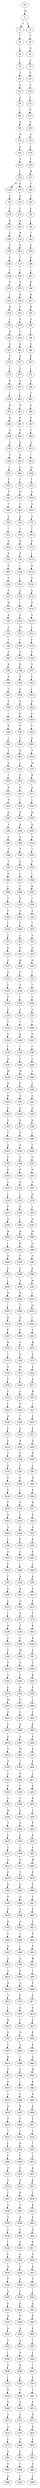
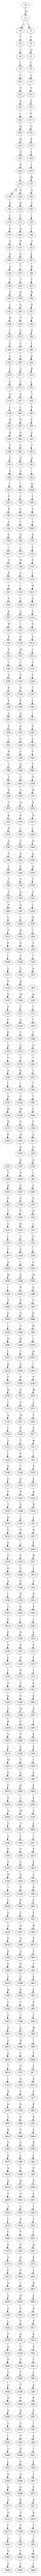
  strict digraph {
    fontname=Inter
    node [fontname=Inter]
    edge [fontname=Inter]
    S0
    S1
    S2
    S3
    S4
    S5
    S6
    S7
    S8
    S9
    S10
    S11
    S12
    S13
    S14
    S15
    S16
    S17
    S18
    S19
    S20
    S21
    S22
    S23
    S24
    S25
    S26
    S27
    S28
    S29
    S30
    S31
    S32
    S33
    S34
    S35
    S36
    S37
    S38
    S39
    S40
    S41
    S42
    S43
    S44
    S45
    S46
    S47
    S48
    S49
    S50
    S51
    S52
    S53
    S54
    S55
    S56
    S57
    S58
    S59
    S60
    S61
    S62
    S63
    S64
    S65
    S66
    S67
    S68
    S69
    S70
    S71
    S72
    S73
    S74
    S75
    S76
    S77
    S78
    S79
    S80
    S81
    S82
    S83
    S84
    S85
    S86
    S87
    S88
    S89
    S90
    S91
    S92
    S93
    S94
    S95
    S96
    S97
    S98
    S99
    S100
    S101
    S102
    S103
    S104
    S105
    S106
    S107
    S108
    S109
    S110
    S111
    S112
    S113
    S114
    S115
    S116
    S117
    S118
    S119
    S120
    S121
    S122
    S123
    S124
    S125
    S126
    S127
    S128
    S129
    S130
    S131
    S132
    S133
    S134
    S135
    S136
    S137
    S138
    S139
    S140
    S141
    S142
    S143
    S144
    S145
    S146
    S147
    S148
    S149
    S150
    S151
    S152
    S153
    S154
    S155
    S156
    S157
    S158
    S159
    S160
    S161
    S162
    S163
    S164
    S165
    S166
    S167
    S168
    S169
    S170
    S171
    S172
    S173
    S174
    S175
    S176
    S177
    S178
    S179
    S180
    S181
    S182
    S183
    S184
    S185
    S186
    S187
    S188
    S189
    S190
    S191
    S192
    S193
    S194
    S195
    S196
    S197
    S198
    S199
    S200
    S201
    S202
    S203
    S204
    S205
    S206
    S207
    S208
    S209
    S210
    S211
    S212
    S213
    S214
    S215
    S216
    S217
    S218
    S219
    S220
    S221
    S222
    S223
    S224
    S225
    S226
    S227
    S228
    S229
    S230
    S231
    S232
    S233
    S234
    S235
    S236
    S237
    S238
    S239
    S240
    S241
    S242
    S243
    S244
    S245
    S246
    S247
    S248
    S249
    S250
    S251
    S252
-   S253
    S254
    S255
    S256
    S257
    S258
    S259
    S260
    S261
    S262
    S263
    S264
    S265
    S266
    S267
    S268
    S269
    S270
    S271
    S272
    S273
    S274
    S275
    S276
    S277
    S278
    S279
    S280
    S281
    S282
    S283
    S284
    S285
    S286
    S287
    S288
    S289
    S290
    S291
    S292
    S293
    S294
    S295
    S296
    S297
    S298
    S299
    S300
    S301
    S302
    S303
    S304
    S305
    S306
    S307
    S308
    S309
    S310
    S311
    S312
    S313
    S314
    S315
    S316
    S317
    S318
    S319
    S320
    S321
    S322
    S323
    S324
    S325
    S326
    S327
    S328
    S329
    S330
    S331
    S332
    S333
    S334
    S335
    S336
    S337
    S338
    S339
    S340
    S341
    S342
    S343
    S344
    S345
    S346
    S347
    S348
    S349
    S350
    S351
    S352
    S353
    S354
    S355
    S356
    S357
    S358
    S359
    S360
    S361
    S362
    S363
    S364
    S365
    S366
    S367
    S368
    S369
    S370
    S371
    S372
    S373
    S374
    S375
    S376
    S377
    S378
    S379
    S380
    S381
    S382
    S383
    S384
    S385
    S386
    S387
    S388
    S389
    S390
    S391
    S392
    S393
    S394
    S395
    S396
    S397
    S398
    S399
    S400
    S401
    S402
    S403
    S404
    S405
    S406
    S407
    S408
    S409
    S410
    S411
    S412
    S413
    S414
    S415
    S416
    S417
    S418
    S419
    S420
    S421
    S422
    S423
    S424
    S425
    S426
    S427
    S428
    S429
    S430
    S431
    S432
    S433
    S434
    S435
    S436
    S437
    S438
    S439
    S440
    S441
    S442
    S443
    S444
    S445
    S446
    S447
    S448
    S449
    S450
    S451
    S452
    S453
    S454
    S455
    S456
    S457
    S458
    S459
    S460
    S461
    S462
    S463
    S464
    S465
    S466
    S467
    S468
    S469
    S470
    S471
    S472
    S473
    S474
    S475
    S476
    S477
    S478
    S479
    S480
    n482 [label=S681]
    S482
    S483
    S484
    S485
    S486
    S487
    S488
    S489
    S490
    S491
    S492
    S493
    S494
    S495
    S496
    S497
    S498
    S499
    S500
    S501
    S502
    S503
    S504
    S505
    S506
    S507
    S508
    S509
    S510
    S511
    S512
    S513
    S514
    S515
    S516
    S517
    S518
    S519
    S520
    S521
    S522
    S523
    S524
    S525
    S526
    S527
    S528
    S529
    S530
    S531
    S532
    S533
    S534
    S535
    S536
    S537
    S538
    S539
    S540
    S541
    S542
    S543
    S544
    S545
    S546
    S547
    S548
    S549
    S550
    S551
    S552
    S553
    S554
    S555
    S556
    S557
    S558
    S559
    S560
    S561
    S562
    S563
    S564
    S565
    S566
    S567
    S568
    S569
    S570
    S571
    S572
    S573
    S574
    S575
    S576
    S577
    S578
    S579
    S580
    S581
    S582
    S583
    S584
    S585
    S586
    S587
    S588
    S0 -> S1 [label=M]
    S1 -> S2 [label=V]
    S1 -> S3 [label=L]
    S2 -> S4 [label=T]
    S3 -> S5 [label=V]
    S4 -> S6 [label=L]
    S5 -> S7 [label=G]
    S6 -> S8 [label=I]
    S7 -> S9 [label=V]
    S8 -> S10 [label=T]
    S9 -> S11 [label=S]
    S10 -> S12 [label=E]
    S11 -> S13 [label=S]
    S12 -> S14 [label=K]
    S13 -> S15 [label=E]
    S14 -> S16 [label=L]
    S15 -> S17 [label=K]
    S16 -> S18 [label=Q]
    S17 -> S19 [label=G]
    S18 -> S20 [label=N]
    S19 -> S21 [label=A]
    S20 -> S22 [label=Q]
    S21 -> S23 [label=T]
    S22 -> S24 [label=S]
    S23 -> S25 [label=T]
    S24 -> S26 [label=L]
    S25 -> S27 [label=M]
    S26 -> S28 [label=N]
    S26 -> S29 [label=D]
    S27 -> S30 [label=V]
    S28 -> S31 [label=D]
    S29 -> S32 [label=D]
    S30 -> S33 [label=T]
    S31 -> S34 [label=L]
    S32 -> S35 [label=L]
    S33 -> S36 [label=L]
    S34 -> S37 [label=P]
    S35 -> S38 [label=A]
    S36 -> S39 [label=I]
    S37 -> S40 [label=C]
    S38 -> S41 [label=R]
    S39 -> S42 [label=T]
    S40 -> S43 [label=K]
    S41 -> S44 [label=K]
    S42 -> S45 [label=E]
    S43 -> S46 [label=A]
    S44 -> S47 [label=T]
    S45 -> S48 [label=K]
    S46 -> S49 [label=Y]
    S47 -> S50 [label=Y]
    S48 -> S51 [label=L]
    S49 -> S52 [label=S]
    S50 -> S53 [label=D]
    S51 -> S54 [label=Q]
    S52 -> S55 [label=I]
    S53 -> S56 [label=A]
    S54 -> S57 [label=N]
    S55 -> S58 [label=N]
    S56 -> S59 [label=S]
    S57 -> S60 [label=Q]
    S58 -> S61 [label=L]
    S59 -> S62 [label=P]
    S60 -> S63 [label=S]
    S61 -> S64 [label=H]
    S62 -> S65 [label=Y]
    S63 -> S66 [label=L]
    S64 -> S67 [label=S]
    S65 -> S68 [label=S]
    S66 -> S69 [label=D]
    S67 -> S70 [label=S]
    S68 -> S71 [label=A]
    S69 -> S72 [label=D]
    S70 -> S73 [label=E]
    S71 -> S74 [label=E]
    S72 -> S75 [label=L]
    S73 -> S76 [label=K]
    S74 -> S77 [label=K]
    S75 -> S78 [label=T]
    S76 -> S79 [label=L]
    S77 -> S80 [label=L]
    S78 -> S81 [label=C]
    S79 -> S82 [label=N]
    S80 -> S83 [label=N]
    S81 -> S84 [label=K]
    S82 -> S85 [label=Q]
    S83 -> S86 [label=K]
    S84 -> S87 [label=A]
    S85 -> S88 [label=S]
    S86 -> S89 [label=S]
    S87 -> S90 [label=F]
    S88 -> S91 [label=G]
    S89 -> S92 [label=G]
    S90 -> S93 [label=G]
    S91 -> S94 [label=S]
    S92 -> S95 [label=S]
    S93 -> S96 [label=I]
    S94 -> S97 [label=L]
    S95 -> S98 [label=L]
    S96 -> S99 [label=N]
    S97 -> S100 [label=F]
    S98 -> S101 [label=F]
    S99 -> S102 [label=L]
    S100 -> S103 [label=P]
    S101 -> S104 [label=P]
    S102 -> S105 [label=H]
    S103 -> S106 [label=Y]
    S104 -> S107 [label=F]
    S105 -> S108 [label=S]
    S106 -> S109 [label=E]
    S107 -> S110 [label=D]
    S108 -> S111 [label=A]
    S109 -> S112 [label=I]
    S110 -> S113 [label=L]
    S111 -> S114 [label=E]
    S112 -> S115 [label=H]
    S113 -> S116 [label=N]
    S114 -> S117 [label=K]
    S115 -> S118 [label=E]
    S116 -> S119 [label=A]
    S117 -> S120 [label=L]
    S118 -> S121 [label=E]
    S119 -> S122 [label=I]
    S120 -> S123 [label=N]
    S121 -> S124 [label=S]
    S122 -> S125 [label=L]
    S123 -> S126 [label=K]
    S124 -> S127 [label=P]
    S125 -> S128 [label=S]
    S126 -> S129 [label=S]
    S127 -> S130 [label=W]
    S128 -> S131 [label=L]
    S129 -> S132 [label=G]
    S130 -> S133 [label=R]
    S131 -> S134 [label=C]
    S132 -> S135 [label=S]
    S133 -> S136 [label=V]
    S134 -> S137 [label=W]
    S135 -> S138 [label=L]
    S136 -> S139 [label=I]
    S137 -> S140 [label=T]
    S138 -> S141 [label=F]
    S139 -> S142 [label=S]
    S140 -> S143 [label=S]
    S141 -> S144 [label=P]
    S142 -> S145 [label=R]
    S143 -> S146 [label=G]
    S144 -> S147 [label=Y]
    S145 -> S148 [label=A]
    S146 -> S149 [label=R]
    S147 -> S150 [label=E]
    S148 -> S151 [label=C]
    S149 -> S152 [label=G]
    S150 -> S153 [label=I]
    S151 -> S154 [label=P]
    S152 -> S155 [label=A]
    S153 -> S156 [label=S]
    S154 -> S157 [label=I]
    S155 -> S158 [label=K]
    S156 -> S159 [label=E]
    S157 -> S160 [label=R]
    S158 -> S161 [label=P]
    S159 -> S162 [label=E]
    S160 -> S163 [label=T]
    S161 -> S164 [label=S]
    S162 -> S165 [label=S]
    S163 -> S166 [label=E]
    S164 -> S167 [label=G]
    S165 -> S168 [label=P]
    S166 -> S169 [label=A]
    S167 -> S170 [label=G]
    S168 -> S171 [label=W]
    S169 -> S172 [label=T]
    S170 -> S173 [label=H]
    S171 -> S174 [label=R]
    S172 -> S175 [label=K]
    S173 -> S176 [label=A]
    S174 -> S177 [label=A]
    S175 -> S178 [label=N]
    S176 -> S179 [label=L]
    S177 -> S180 [label=L]
    S178 -> S181 [label=A]
    S179 -> S182 [label=S]
    S180 -> S183 [label=N]
    S181 -> S184 [label=P]
    S182 -> S185 [label=A]
    S183 -> S186 [label=Q]
    S184 -> S187 [label=F]
    S185 -> S188 [label=P]
    S186 -> S189 [label=S]
    S187 -> S190 [label=Y]
    S188 -> S191 [label=V]
    S189 -> S192 [label=C]
    S190 -> S193 [label=F]
    S191 -> S194 [label=H]
    S192 -> S195 [label=P]
    S193 -> S196 [label=P]
    S194 -> S197 [label=C]
    S195 -> S198 [label=L]
    S196 -> S199 [label=L]
    S197 -> S200 [label=F]
    S198 -> S201 [label=R]
    S199 -> S202 [label=C]
    S200 -> S203 [label=A]
    S201 -> S204 [label=T]
    S202 -> S205 [label=P]
    S203 -> S206 [label=G]
    S204 -> S207 [label=E]
    S205 -> S208 [label=F]
    S206 -> S209 [label=C]
    S207 -> S210 [label=T]
    S208 -> S211 [label=S]
    S209 -> S212 [label=S]
    S210 -> S213 [label=A]
    S211 -> S214 [label=R]
    S212 -> S215 [label=Q]
-   S213 -> S216 [label=K]
    S214 -> S217 [label=G]
    S215 -> S218 [label=M]
    S216 -> S219 [label=N]
    S217 -> S220 [label=A]
    S218 -> S221 [label=C]
    S219 -> S222 [label=T]
    S220 -> S223 [label=P]
    S221 -> S224 [label=S]
    S222 -> S225 [label=T]
    S223 -> S226 [label=D]
    S224 -> S227 [label=L]
    S225 -> S228 [label=F]
    S226 -> S229 [label=S]
    S227 -> S230 [label=V]
    S228 -> S231 [label=H]
    S229 -> S232 [label=V]
    S230 -> S233 [label=V]
    S231 -> S234 [label=F]
    S232 -> S235 [label=G]
    S233 -> S236 [label=R]
    S234 -> S237 [label=S]
    S235 -> S238 [label=L]
    S236 -> S239 [label=L]
    S237 -> S240 [label=T]
    S238 -> S241 [label=Q]
    S239 -> S242 [label=C]
    S240 -> S243 [label=C]
    S241 -> S244 [label=W]
    S242 -> S245 [label=W]
    S243 -> S246 [label=S]
    S244 -> S247 [label=Q]
    S245 -> S248 [label=P]
    S246 -> S249 [label=F]
    S247 -> S250 [label=R]
    S248 -> S251 [label=G]
    S249 -> S252 [label=S]
-   S250 -> S253 [label=D]
    S251 -> S254 [label=S]
    S252 -> S255 [label=K]
-   S253 -> S256 [label=V]
    S254 -> S257 [label=R]
    S255 -> S258 [label=A]
    S256 -> S259 [label=T]
    S257 -> S260 [label=G]
    S258 -> S261 [label=L]
    S259 -> S262 [label=G]
    S260 -> S263 [label=C]
    S261 -> S264 [label=S]
    S262 -> S265 [label=P]
    S263 -> S266 [label=G]
    S264 -> S267 [label=D]
    S265 -> S268 [label=S]
    S266 -> S269 [label=R]
    S267 -> S270 [label=N]
    S268 -> S271 [label=V]
    S269 -> S272 [label=R]
    S270 -> S273 [label=K]
    S271 -> S274 [label=L]
    S272 -> S275 [label=L]
    S273 -> S276 [label=G]
    S274 -> S277 [label=P]
    S275 -> S278 [label=D]
    S276 -> S279 [label=L]
    S277 -> S280 [label=G]
    S278 -> S281 [label=L]
    S279 -> S282 [label=Q]
    S280 -> S283 [label=W]
    S281 -> S284 [label=A]
    S282 -> S285 [label=W]
    S283 -> S286 [label=I]
    S284 -> S287 [label=R]
    S285 -> S288 [label=Q]
    S286 -> S289 [label=S]
    S287 -> S290 [label=P]
    S288 -> S291 [label=G]
    S289 -> S292 [label=E]
    S290 -> S293 [label=P]
    S291 -> S294 [label=E]
    S292 -> S295 [label=L]
    S293 -> S296 [label=V]
    S294 -> S297 [label=M]
    S295 -> S298 [label=N]
    S296 -> S299 [label=N]
    S297 -> S300 [label=L]
    S298 -> S301 [label=L]
    S299 -> S302 [label=T]
    S300 -> S303 [label=N]
    S301 -> S304 [label=N]
    S302 -> S305 [label=Q]
    S303 -> S306 [label=T]
    S304 -> S307 [label=E]
    S305 -> S308 [label=G]
    S306 -> S309 [label=S]
    S307 -> S310 [label=N]
    S308 -> S311 [label=S]
    S309 -> S312 [label=M]
    S310 -> S313 [label=C]
    S311 -> S314 [label=P]
    S312 -> S315 [label=V]
    S313 -> S316 [label=G]
    S314 -> S317 [label=W]
    S315 -> S318 [label=S]
    S316 -> S319 [label=P]
    S317 -> S320 [label=P]
    S318 -> S321 [label=G]
    S319 -> S322 [label=P]
    S320 -> S323 [label=P]
    S321 -> S324 [label=W]
    S322 -> S325 [label=L]
    S323 -> S326 [label=P]
    S324 -> S327 [label=I]
    S325 -> S328 [label=A]
    S326 -> S329 [label=T]
    S327 -> S330 [label=S]
    S328 -> S331 [label=P]
    S329 -> S332 [label=K]
    S330 -> S333 [label=E]
    S331 -> S334 [label=P]
    S332 -> S335 [label=R]
    S333 -> S336 [label=Q]
    S334 -> S337 [label=T]
    S335 -> S338 [label=H]
    S336 -> S339 [label=N]
    S337 -> S340 [label=K]
    S338 -> S341 [label=C]
    S339 -> S342 [label=L]
    S340 -> S343 [label=R]
    S341 -> S344 [label=R]
    S342 -> S345 [label=N]
    S343 -> S346 [label=H]
    S344 -> S347 [label=L]
    S345 -> S348 [label=E]
    S346 -> S349 [label=C]
    S347 -> S350 [label=S]
    S348 -> S351 [label=N]
    S349 -> S352 [label=R]
    S350 -> S353 [label=E]
    S351 -> S354 [label=S]
    S352 -> S355 [label=S]
    S353 -> S356 [label=P]
    S354 -> S357 [label=G]
    S355 -> S358 [label=L]
    S356 -> S359 [label=D]
    S357 -> S360 [label=Q]
    S358 -> S361 [label=S]
    S359 -> S362 [label=E]
    S360 -> S363 [label=P]
    S361 -> S364 [label=E]
    S362 -> S365 [label=L]
    S363 -> S366 [label=L]
    S364 -> S367 [label=P]
    S365 -> S368 [label=A]
    S366 -> S369 [label=A]
    S367 -> S370 [label=D]
    S368 -> S371 [label=R]
    S369 -> S372 [label=P]
    S370 -> S373 [label=E]
    S371 -> S374 [label=C]
    S372 -> S375 [label=P]
    S373 -> S376 [label=L]
    S374 -> S377 [label=R]
    S375 -> S378 [label=T]
    S376 -> S379 [label=A]
    S377 -> S380 [label=S]
    S378 -> S381 [label=K]
    S379 -> S382 [label=R]
    S380 -> S383 [label=P]
    S381 -> S384 [label=R]
    S382 -> S385 [label=C]
    S383 -> S386 [label=W]
    S384 -> S387 [label=H]
    S385 -> S388 [label=R]
    S386 -> S389 [label=R]
    S387 -> S390 [label=C]
    S388 -> S391 [label=S]
    S389 -> S392 [label=P]
    S390 -> S393 [label=R]
    S391 -> S394 [label=P]
    S392 -> S395 [label=G]
    S393 -> S396 [label=S]
    S394 -> S397 [label=W]
    S395 -> S398 [label=G]
    S396 -> S399 [label=L]
    S397 -> S400 [label=K]
    S398 -> S401 [label=S]
    S399 -> S402 [label=S]
    S400 -> S403 [label=P]
    S401 -> S404 [label=K]
    S402 -> S405 [label=E]
    S403 -> S406 [label=G]
    S404 -> S407 [label=V]
    S405 -> S408 [label=P]
    S406 -> S409 [label=S]
    S407 -> S410 [label=W]
    S408 -> S411 [label=D]
    S409 -> S412 [label=G]
    S410 -> S413 [label=T]
    S411 -> S414 [label=E]
    S412 -> S415 [label=S]
    S413 -> S416 [label=P]
    S414 -> S417 [label=L]
    S415 -> S418 [label=K]
    S416 -> S419 [label=V]
    S417 -> S420 [label=A]
    S418 -> S421 [label=V]
    S419 -> S422 [label=S]
    S420 -> S423 [label=R]
    S421 -> S424 [label=W]
    S422 -> S425 [label=K]
    S423 -> S426 [label=C]
    S424 -> S427 [label=T]
    S425 -> S428 [label=R]
    S426 -> S429 [label=R]
    S427 -> S430 [label=P]
    S428 -> S431 [label=R]
    S429 -> S432 [label=S]
    S430 -> S433 [label=V]
    S431 -> S434 [label=C]
    S432 -> S435 [label=P]
    S433 -> S436 [label=S]
    S434 -> S437 [label=N]
    S435 -> S438 [label=W]
    S436 -> S439 [label=K]
    S437 -> S440 [label=S]
    S438 -> S441 [label=K]
    S439 -> S442 [label=R]
    S440 -> S443 [label=G]
    S441 -> S444 [label=P]
    S442 -> S445 [label=R]
    S443 -> S446 [label=G]
    S444 -> S447 [label=T]
    S445 -> S448 [label=C]
    S446 -> S449 [label=S]
    S447 -> S450 [label=S]
    S448 -> S451 [label=N]
    S449 -> S452 [label=A]
    S450 -> S453 [label=S]
    S451 -> S454 [label=S]
    S452 -> S455 [label=T]
    S453 -> S456 [label=K]
    S454 -> S457 [label=G]
    S455 -> S458 [label=L]
    S456 -> S459 [label=V]
    S457 -> S460 [label=G]
    S458 -> S461 [label=Q]
    S459 -> S462 [label=W]
    S460 -> S463 [label=S]
    S461 -> S464 [label=R]
    S462 -> S465 [label=T]
    S463 -> S466 [label=A]
    S464 -> S467 [label=C]
    S465 -> S468 [label=P]
    S466 -> S469 [label=T]
    S467 -> S470 [label=S]
    S468 -> S471 [label=V]
    S469 -> S472 [label=L]
    S470 -> S473 [label=G]
    S471 -> S474 [label=S]
    S472 -> S475 [label=Q]
    S473 -> S476 [label=P]
    S474 -> S477 [label=K]
    S475 -> S478 [label=R]
    S476 -> S479 [label=G]
    S477 -> S480 [label=R]
    S478 -> n482 [label=C]
    S479 -> S482 [label=S]
    S480 -> S483 [label=R]
    n482 -> S484 [label=N]
    S482 -> S485 [label=T]
    S483 -> S486 [label=C]
    S484 -> S487 [label=S]
    S485 -> S488 [label=S]
    S486 -> S489 [label=N]
    S487 -> S490 [label=H]
    S488 -> S491 [label=L]
    S489 -> S492 [label=S]
    S490 -> S493 [label=G]
    S491 -> S494 [label=P]
    S492 -> S495 [label=G]
    S493 -> S496 [label=G]
    S494 -> S497 [label=R]
    S495 -> S498 [label=G]
    S496 -> S499 [label=A]
    S497 -> S500 [label=A]
    S498 -> S501 [label=S]
    S499 -> S502 [label=T]
    S500 -> S503 [label=V]
    S501 -> S504 [label=T]
    S502 -> S505 [label=L]
    S503 -> S506 [label=A]
    S504 -> S507 [label=T]
    S505 -> S508 [label=P]
    S506 -> S509 [label=P]
    S507 -> S510 [label=L]
    S508 -> S511 [label=R]
    S509 -> S512 [label=P]
    S510 -> S513 [label=Q]
    S511 -> S514 [label=S]
    S512 -> S515 [label=S]
    S513 -> S516 [label=R]
    S514 -> S517 [label=P]
    S515 -> S518 [label=H]
    S516 -> S519 [label=C]
    S517 -> S520 [label=S]
    S518 -> S521 [label=T]
    S519 -> S522 [label=N]
    S520 -> S523 [label=V]
    S521 -> S524 [label=Q]
    S522 -> S525 [label=S]
    S523 -> S526 [label=S]
    S524 -> S527 [label=P]
    S525 -> S528 [label=H]
    S526 -> S529 [label=L]
    S527 -> S530 [label=V]
    S528 -> S531 [label=G]
    S529 -> S532 [label=P]
    S530 -> S533 [label=A]
    S531 -> S534 [label=S]
    S532 -> S535 [label=Q]
    S533 -> S536 [label=S]
    S534 -> S537 [label=A]
    S535 -> S538 [label=P]
    S536 -> S539 [label=S]
    S537 -> S540 [label=T]
    S538 -> S541 [label=S]
    S539 -> S542 [label=P]
    S540 -> S543 [label=L]
    S541 -> S544 [label=K]
    S542 -> S545 [label=P]
    S543 -> S546 [label=Q]
    S544 -> S547 [label=Q]
    S545 -> S548 [label=P]
    S546 -> S549 [label=R]
    S547 -> S550 [label=H]
    S548 -> S551 [label=A]
    S549 -> S552 [label=S]
    S550 -> S553 [label=V]
    S551 -> S554 [label=A]
    S552 -> S555 [label=T]
    S553 -> S556 [label=L]
    S554 -> S557 [label=P]
    S555 -> S558 [label=S]
    S556 -> S559 [label=S]
    S557 -> S560 [label=R]
    S558 -> S561 [label=I]
    S559 -> S562 [label=L]
    S560 -> S563 [label=P]
    S561 -> S564 [label=S]
    S562 -> S565 [label=N]
    S563 -> S566 [label=A]
    S564 -> S567 [label=L]
    S565 -> S568 [label=N]
    S566 -> S569 [label=S]
    S567 -> S570 [label=S]
    S568 -> S571 [label=S]
    S569 -> S572 [label=A]
    S570 -> S573 [label=H]
    S571 -> S574 [label=A]
    S572 -> S575 [label=S]
    S573 -> S576 [label=N]
    S574 -> S577 [label=F]
    S575 -> S578 [label=S]
    S576 -> S579 [label=V]
    S577 -> S580 [label=S]
    S578 -> S581 [label=S]
    S579 -> S582 [label=L]
    S580 -> S583 [label=V]
    S581 -> S584 [label=F]
    S582 -> S585 [label=S]
    S583 -> S586 [label=A]
    S584 -> S587 [label=V]
    S585 -> S588 [label=L]
  }
